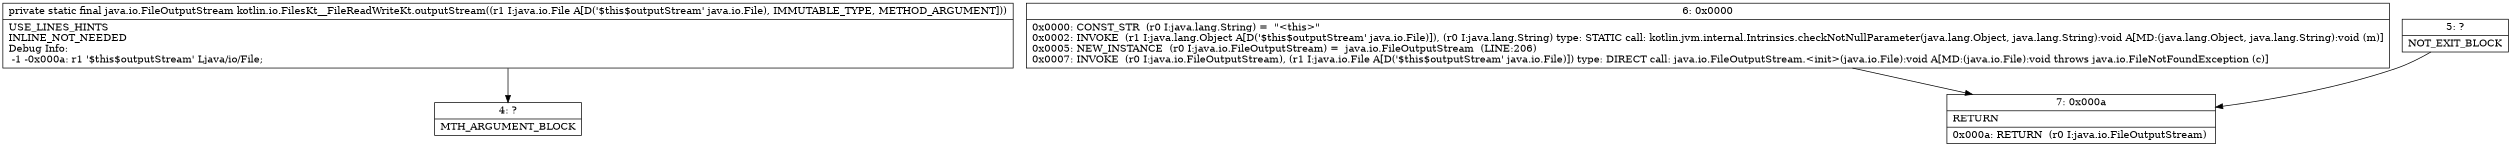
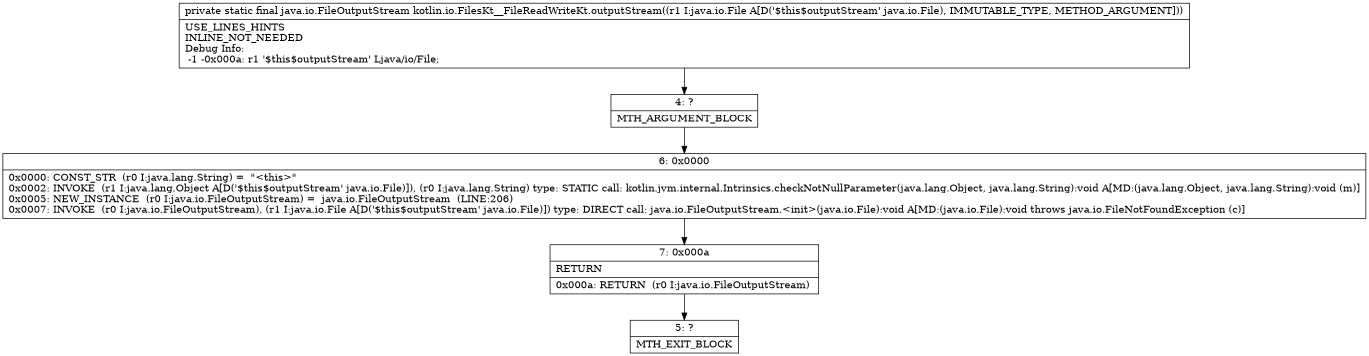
  digraph {
    node [shape=record]
    n1 [label="{4\:\ ?|MTH_ARGUMENT_BLOCK\l}"]
    n2 [label="{6\:\ 0x0000|0x0000: CONST_STR  (r0 I:java.lang.String) =  \"\<this\>\" \l0x0002: INVOKE  (r1 I:java.lang.Object A[D('$this$outputStream' java.io.File)]), (r0 I:java.lang.String) type: STATIC call: kotlin.jvm.internal.Intrinsics.checkNotNullParameter(java.lang.Object, java.lang.String):void A[MD:(java.lang.Object, java.lang.String):void (m)]\l0x0005: NEW_INSTANCE  (r0 I:java.io.FileOutputStream) =  java.io.FileOutputStream  (LINE:206)\l0x0007: INVOKE  (r0 I:java.io.FileOutputStream), (r1 I:java.io.File A[D('$this$outputStream' java.io.File)]) type: DIRECT call: java.io.FileOutputStream.\<init\>(java.io.File):void A[MD:(java.io.File):void throws java.io.FileNotFoundException (c)]\l}"]
    n3 [label="{7\:\ 0x000a|RETURN\l|0x000a: RETURN  (r0 I:java.io.FileOutputStream) \l}"]
-   n4 [label="{5\:\ ?|NOT_EXIT_BLOCK\l}"]
+   n4 [label="{5\:\ ?|MTH_EXIT_BLOCK\l}"]
    n5 [label="{private static final java.io.FileOutputStream kotlin.io.FilesKt__FileReadWriteKt.outputStream((r1 I:java.io.File A[D('$this$outputStream' java.io.File), IMMUTABLE_TYPE, METHOD_ARGUMENT]))  | USE_LINES_HINTS\lINLINE_NOT_NEEDED\lDebug Info:\l  \-1 \-0x000a: r1 '$this$outputStream' Ljava\/io\/File;\l}"]
+   n1 -> n2
    n2 -> n3
-   n4 -> n3
+   n3 -> n4
    n5 -> n1
  }
